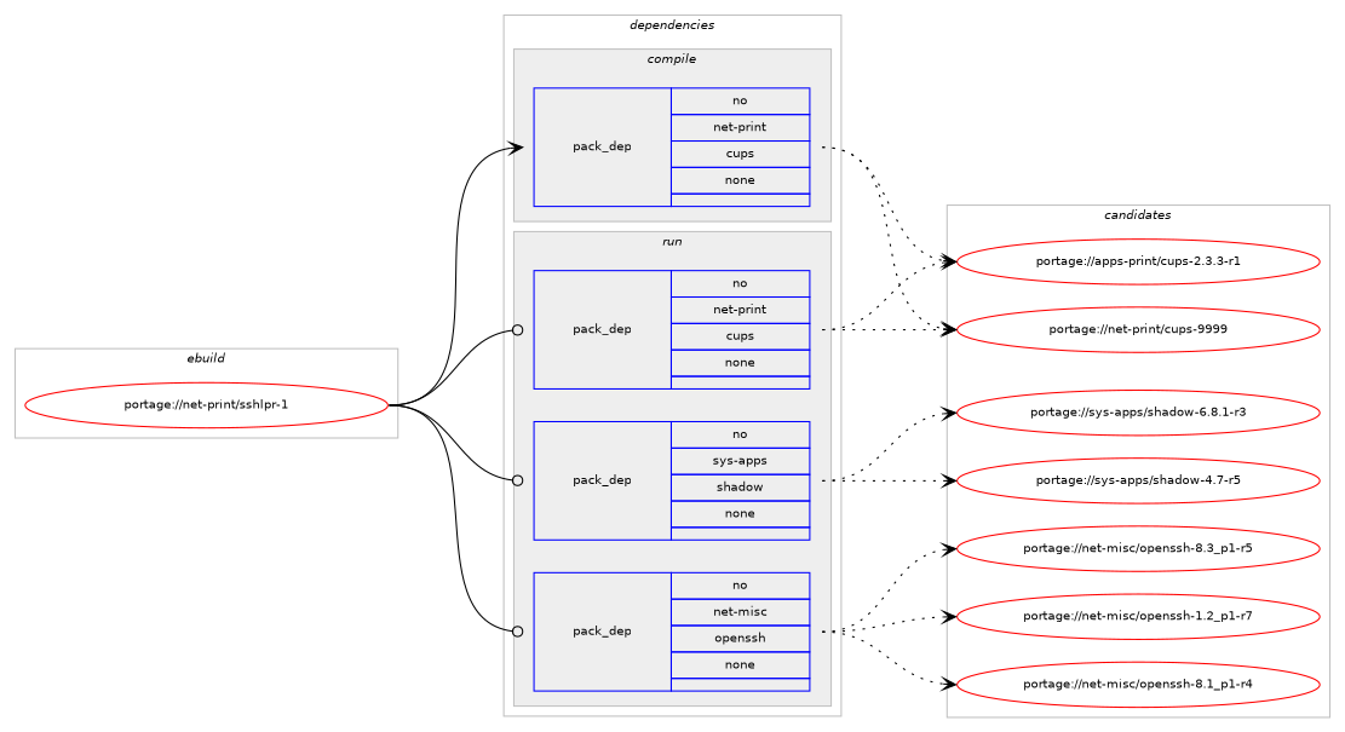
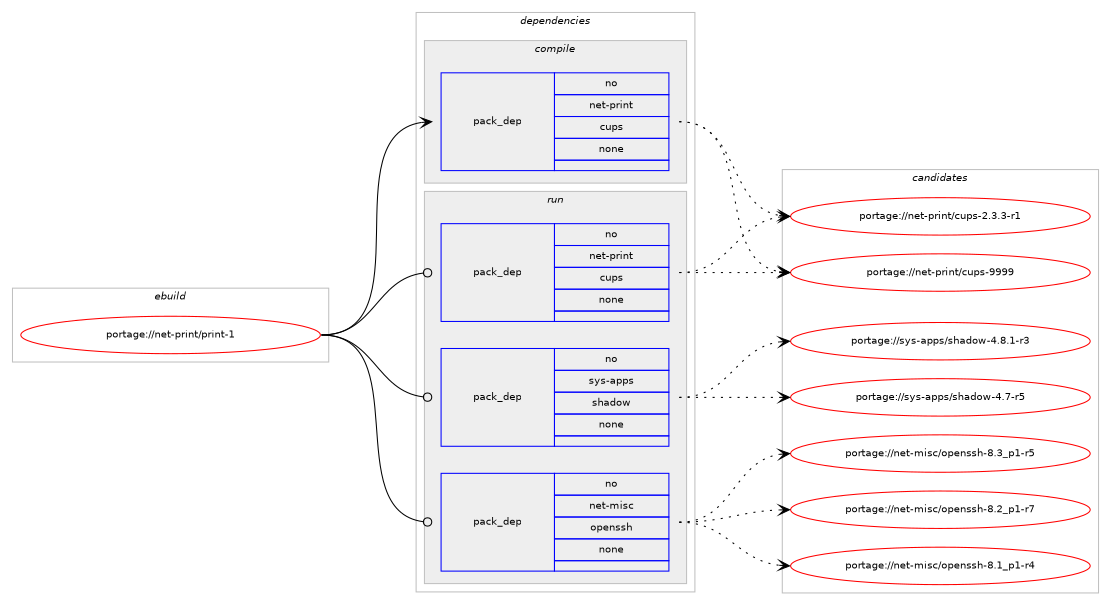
  digraph {
    compound=true
    concentrate=true
    fontname=Helvetica
    fontsize=10
    newrank=true
    rankdir=LR
    ranksep=1.5
    node [color=red fontname=Helvetica fontsize=10]
    edge [arrowhead=vee headport=w style=dotted tailport=e weight=100]
-   n1 [label="portage://net-print/sshlpr-1" width=4]
+   n1 [label="portage://net-print/print-1" width=4]
    n2 [color=blue label=<<TABLE BORDER="0" CELLBORDER="1" CELLSPACING="0" CELLPADDING="4" WIDTH="220"><TR><TD ROWSPAN="6" CELLPADDING="30">pack_dep</TD></TR><TR><TD WIDTH="110">no</TD></TR><TR><TD>net-print</TD></TR><TR><TD>cups</TD></TR><TR><TD>none</TD></TR><TR><TD></TD></TR></TABLE>> shape=none]
    n3 [color=blue label=<<TABLE BORDER="0" CELLBORDER="1" CELLSPACING="0" CELLPADDING="4" WIDTH="220"><TR><TD ROWSPAN="6" CELLPADDING="30">pack_dep</TD></TR><TR><TD WIDTH="110">no</TD></TR><TR><TD>net-misc</TD></TR><TR><TD>openssh</TD></TR><TR><TD>none</TD></TR><TR><TD></TD></TR></TABLE>> shape=none]
    n4 [color=blue label=<<TABLE BORDER="0" CELLBORDER="1" CELLSPACING="0" CELLPADDING="4" WIDTH="220"><TR><TD ROWSPAN="6" CELLPADDING="30">pack_dep</TD></TR><TR><TD WIDTH="110">no</TD></TR><TR><TD>net-print</TD></TR><TR><TD>cups</TD></TR><TR><TD>none</TD></TR><TR><TD></TD></TR></TABLE>> shape=none]
    n5 [color=blue label=<<TABLE BORDER="0" CELLBORDER="1" CELLSPACING="0" CELLPADDING="4" WIDTH="220"><TR><TD ROWSPAN="6" CELLPADDING="30">pack_dep</TD></TR><TR><TD WIDTH="110">no</TD></TR><TR><TD>sys-apps</TD></TR><TR><TD>shadow</TD></TR><TR><TD>none</TD></TR><TR><TD></TD></TR></TABLE>> shape=none]
    n6 [label="portage://net-print/cups-9999" width=4]
-   n7 [label="portage://apps-print/cups-2.3.3-r1" width=4]
+   n7 [label="portage://net-print/cups-2.3.3-r1" width=4]
    n8 [label="portage://net-misc/openssh-8.3_p1-r5" width=4]
-   n9 [label="portage://net-misc/openssh-1.2_p1-r7" width=4]
+   n9 [label="portage://net-misc/openssh-8.2_p1-r7" width=4]
    n10 [label="portage://net-misc/openssh-8.1_p1-r4" width=4]
-   n11 [label="portage://sys-apps/shadow-6.8.1-r3" width=4]
+   n11 [label="portage://sys-apps/shadow-4.8.1-r3" width=4]
    n12 [label="portage://sys-apps/shadow-4.7-r5" width=4]
    subgraph cluster_1 {
      color=gray
      label=<<i>ebuild</i>>
      rank=same
      n1
    }
    subgraph cluster_2 {
      color=gray
      label=<<i>dependencies</i>>
      subgraph cluster_3 {
        color=gray
        fillcolor="#eeeeee"
        label=<<i>compile</i>>
        style=filled
        subgraph sub_4 {
          color=gray
          fillcolor="#eeeeee"
          label=<<i>compile</i>>
          style=filled
          n2
        }
      }
      subgraph cluster_5 {
        color=gray
        fillcolor="#eeeeee"
        label=<<i>compile and run</i>>
        style=filled
      }
      subgraph cluster_6 {
        color=gray
        fillcolor="#eeeeee"
        label=<<i>run</i>>
        style=filled
        subgraph sub_7 {
          color=gray
          fillcolor="#eeeeee"
          label=<<i>run</i>>
          style=filled
          n3
        }
        subgraph sub_8 {
          color=gray
          fillcolor="#eeeeee"
          label=<<i>run</i>>
          style=filled
          n4
        }
        subgraph sub_9 {
          color=gray
          fillcolor="#eeeeee"
          label=<<i>run</i>>
          style=filled
          n5
        }
      }
    }
    subgraph cluster_10 {
      color=gray
      label=<<i>candidates</i>>
      rank=same
      subgraph sub_11 {
        color=black
        label=<<i>candidates</i>>
        nodesep=1
        rank=same
        n6
        n7
      }
      subgraph sub_12 {
        color=black
        label=<<i>candidates</i>>
        nodesep=1
        rank=same
        n8
        n9
        n10
      }
      subgraph sub_13 {
        color=black
        label=<<i>candidates</i>>
        nodesep=1
        rank=same
        n6
        n7
      }
      subgraph sub_14 {
        color=black
        label=<<i>candidates</i>>
        nodesep=1
        rank=same
        n11
        n12
      }
    }
    n1 -> n2 [style=solid weight=20]
    n1 -> n3 [arrowhead=odot style=solid weight=20]
    n1 -> n4 [arrowhead=odot style=solid weight=20]
    n1 -> n5 [arrowhead=odot style=solid weight=20]
    n2 -> n6
    n2 -> n7
    n3 -> n8
    n3 -> n9
    n3 -> n10
    n4 -> n6
    n4 -> n7
    n5 -> n11
    n5 -> n12
  }
